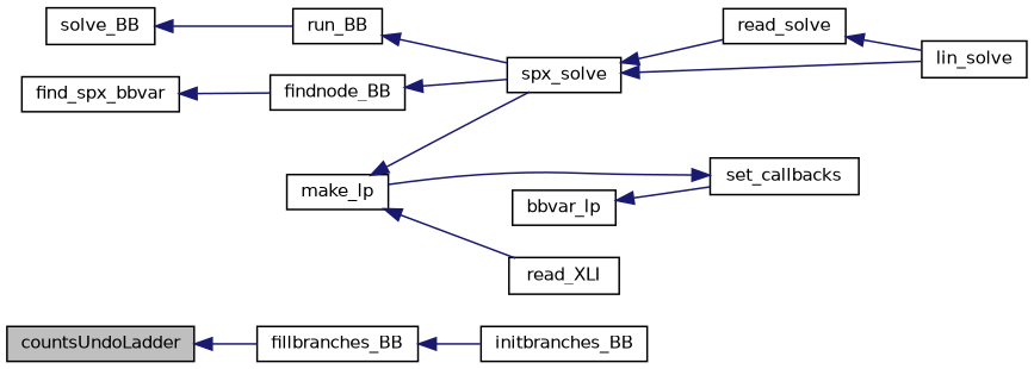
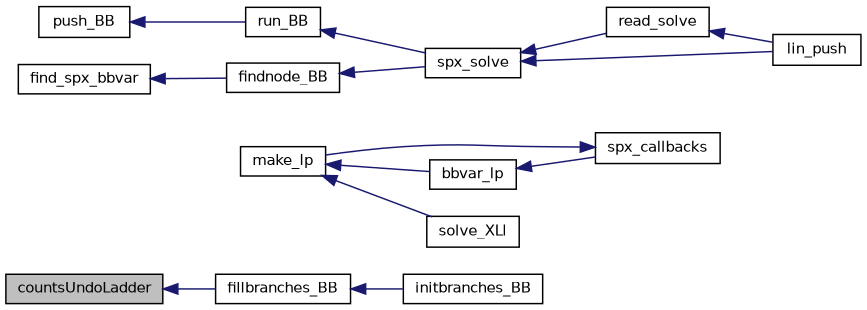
  digraph {
    rankdir=LR
    node [color=black fillcolor=white fontname=Helvetica fontsize=10 shape=record style=filled]
    edge [color=midnightblue dir=back fontname=Helvetica fontsize=10 labelfontname=Helvetica labelfontsize=10 style=solid]
    n1 [fillcolor=grey75 fontcolor=black height=0.2 label=countsUndoLadder width=0.4]
    n2 [height=0.2 label=fillbranches_BB width=0.4]
    n3 [height=0.2 label=initbranches_BB width=0.4]
-   n4 [height=0.2 label=solve_BB width=0.4]
+   n4 [height=0.2 label=push_BB width=0.4]
    n5 [height=0.2 label=run_BB width=0.4]
    n6 [height=0.2 label=spx_solve width=0.4]
    n7 [height=0.2 label=find_spx_bbvar width=0.4]
    n8 [height=0.2 label=findnode_BB width=0.4]
    n9 [height=0.2 label=read_solve width=0.4]
-   n10 [height=0.2 label=lin_solve width=0.4]
-   n11 [height=0.2 label=set_callbacks width=0.4]
+   n10 [height=0.2 label=lin_push width=0.4]
+   n11 [height=0.2 label=spx_callbacks width=0.4]
    n12 [height=0.2 label=make_lp width=0.4]
    n13 [height=0.2 label=bbvar_lp width=0.4]
-   n14 [height=0.2 label=read_XLI width=0.4]
+   n14 [height=0.2 label=solve_XLI width=0.4]
    n1 -> n2
    n2 -> n3
    n4 -> n5
    n5 -> n6
    n6 -> n9
    n6 -> n10
    n7 -> n8
    n8 -> n6
    n9 -> n10
    n11 -> n12
-   n12 -> n6
+   n12 -> n13
    n12 -> n14
    n13 -> n11
  }
